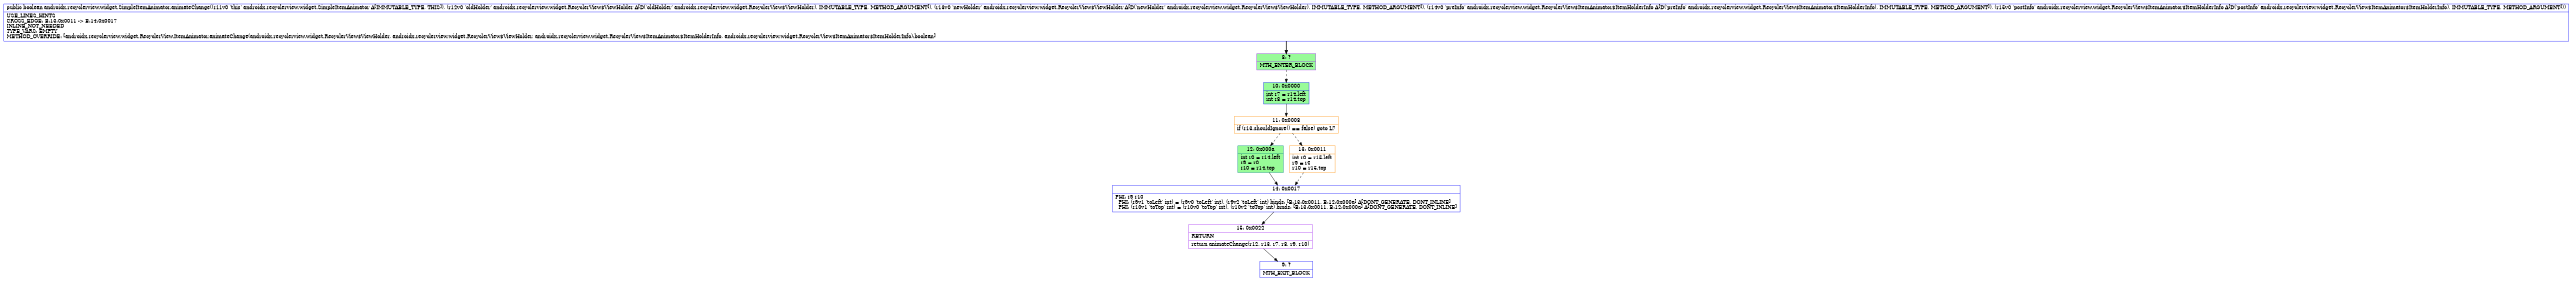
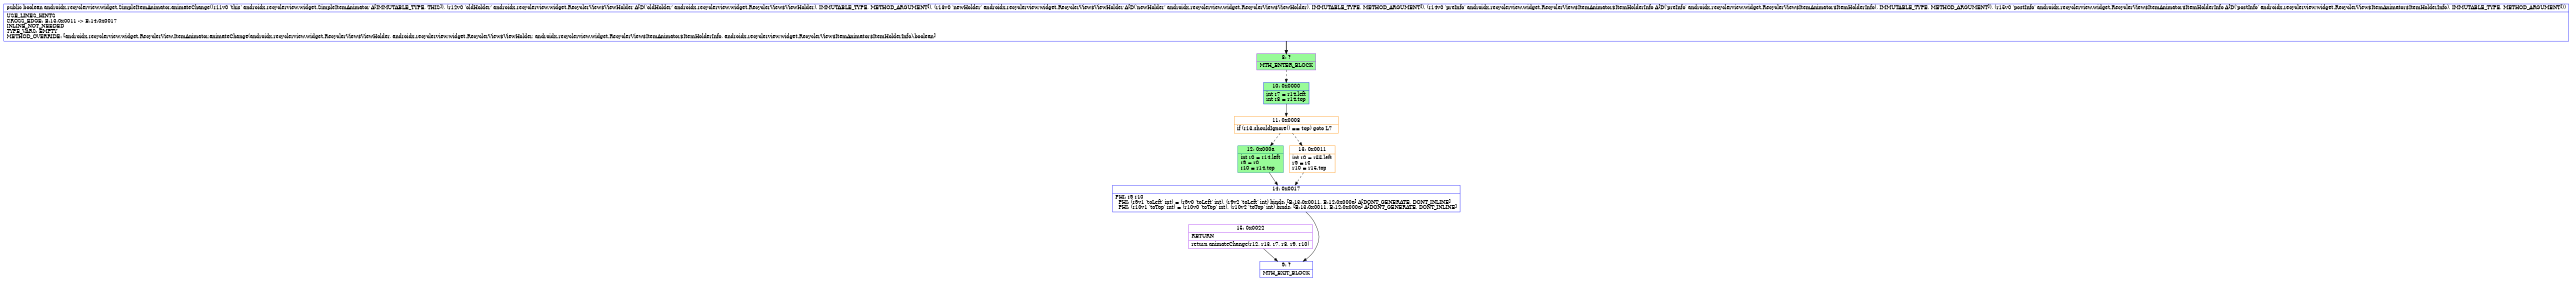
  digraph {
    node [color=blue fillcolor=white shape=record style=filled]
    edge [style=dashed]
    n1 [color=purple fillcolor=palegreen label="{8\:\ ?|MTH_ENTER_BLOCK\l}"]
    n2 [fillcolor=palegreen label="{10\:\ 0x0000|int r7 = r14.left\lint r8 = r14.top\l}"]
-   n3 [color=darkorange label="{11\:\ 0x0008|if (r13.shouldIgnore() == false) goto L7\l}"]
+   n3 [color=darkorange label="{11\:\ 0x0008|if (r13.shouldIgnore() == top) goto L7\l}"]
    n4 [color=teal fillcolor=palegreen label="{12\:\ 0x000a|int r0 = r14.left\lr9 = r0\lr10 = r14.top\l}"]
-   n5 [color=darkorange label="{13\:\ 0x0011|int r0 = r15.left\lr9 = r0\lr10 = r15.top\l}"]
+   n5 [color=darkorange label="{13\:\ 0x0011|int r0 = r55.left\lr9 = r0\lr10 = r15.top\l}"]
    n6 [label="{14\:\ 0x0017|PHI: r9 r10 \l  PHI: (r9v1 'toLeft' int) = (r9v0 'toLeft' int), (r9v2 'toLeft' int) binds: [B:13:0x0011, B:12:0x000a] A[DONT_GENERATE, DONT_INLINE]\l  PHI: (r10v1 'toTop' int) = (r10v0 'toTop' int), (r10v2 'toTop' int) binds: [B:13:0x0011, B:12:0x000a] A[DONT_GENERATE, DONT_INLINE]\l}"]
    n7 [color=purple label="{15\:\ 0x0022|RETURN\l|return animateChange(r12, r13, r7, r8, r9, r10)\l}"]
    n8 [label="{9\:\ ?|MTH_EXIT_BLOCK\l}"]
    n9 [label="{public boolean androidx.recyclerview.widget.SimpleItemAnimator.animateChange((r11v0 'this' androidx.recyclerview.widget.SimpleItemAnimator A[IMMUTABLE_TYPE, THIS]), (r12v0 'oldHolder' androidx.recyclerview.widget.RecyclerView$ViewHolder A[D('oldHolder' androidx.recyclerview.widget.RecyclerView$ViewHolder), IMMUTABLE_TYPE, METHOD_ARGUMENT]), (r13v0 'newHolder' androidx.recyclerview.widget.RecyclerView$ViewHolder A[D('newHolder' androidx.recyclerview.widget.RecyclerView$ViewHolder), IMMUTABLE_TYPE, METHOD_ARGUMENT]), (r14v0 'preInfo' androidx.recyclerview.widget.RecyclerView$ItemAnimator$ItemHolderInfo A[D('preInfo' androidx.recyclerview.widget.RecyclerView$ItemAnimator$ItemHolderInfo), IMMUTABLE_TYPE, METHOD_ARGUMENT]), (r15v0 'postInfo' androidx.recyclerview.widget.RecyclerView$ItemAnimator$ItemHolderInfo A[D('postInfo' androidx.recyclerview.widget.RecyclerView$ItemAnimator$ItemHolderInfo), IMMUTABLE_TYPE, METHOD_ARGUMENT]))  | USE_LINES_HINTS\lCROSS_EDGE: B:13:0x0011 \-\> B:14:0x0017\lINLINE_NOT_NEEDED\lTYPE_VARS: EMPTY\lMETHOD_OVERRIDE: [androidx.recyclerview.widget.RecyclerView.ItemAnimator.animateChange(androidx.recyclerview.widget.RecyclerView$ViewHolder, androidx.recyclerview.widget.RecyclerView$ViewHolder, androidx.recyclerview.widget.RecyclerView$ItemAnimator$ItemHolderInfo, androidx.recyclerview.widget.RecyclerView$ItemAnimator$ItemHolderInfo):boolean]\l}"]
    n1 -> n2
    n2 -> n3 [style=solid]
    n3 -> n4
    n3 -> n5
    n4 -> n6 [style=solid]
    n5 -> n6
-   n6 -> n7 [style=solid]
+   n6 -> n8 [style=solid]
    n7 -> n8 [style=solid]
    n9 -> n1 [style=bold]
  }
